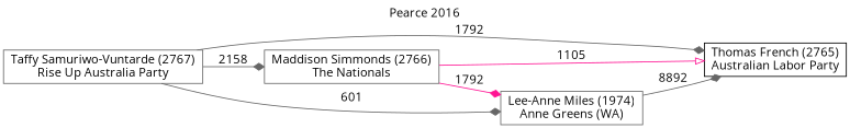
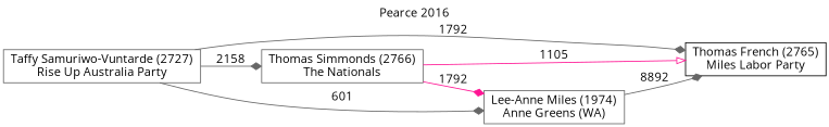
  digraph {
    fontname="Open Sans"
    label="Pearce 2016"
    labelloc=t
    mclimit=10
    rankdir=LR
    node [color=gray40 fontname="Open Sans" shape=box]
    edge [arrowhead=diamond color=gray40 fontname="Open Sans"]
-   n1 [color=black label="Thomas French (2765)\nAustralian Labor Party"]
-   n2 [label="Maddison Simmonds (2766)\nThe Nationals"]
+   n1 [color=black label="Thomas French (2765)\nMiles Labor Party"]
+   n2 [label="Thomas Simmonds (2766)\nThe Nationals"]
    n3 [label="Lee-Anne Miles (1974)\nAnne Greens (WA)"]
-   n4 [label="Taffy Samuriwo-Vuntarde (2767)\nRise Up Australia Party"]
+   n4 [label="Taffy Samuriwo-Vuntarde (2727)\nRise Up Australia Party"]
    n2 -> n1 [arrowhead=onormal color=deeppink label=1105]
    n2 -> n3 [color=deeppink label=1792]
    n3 -> n1 [label=8892]
    n4 -> n1 [label=1792]
    n4 -> n2 [label=2158]
    n4 -> n3 [label=601]
  }
